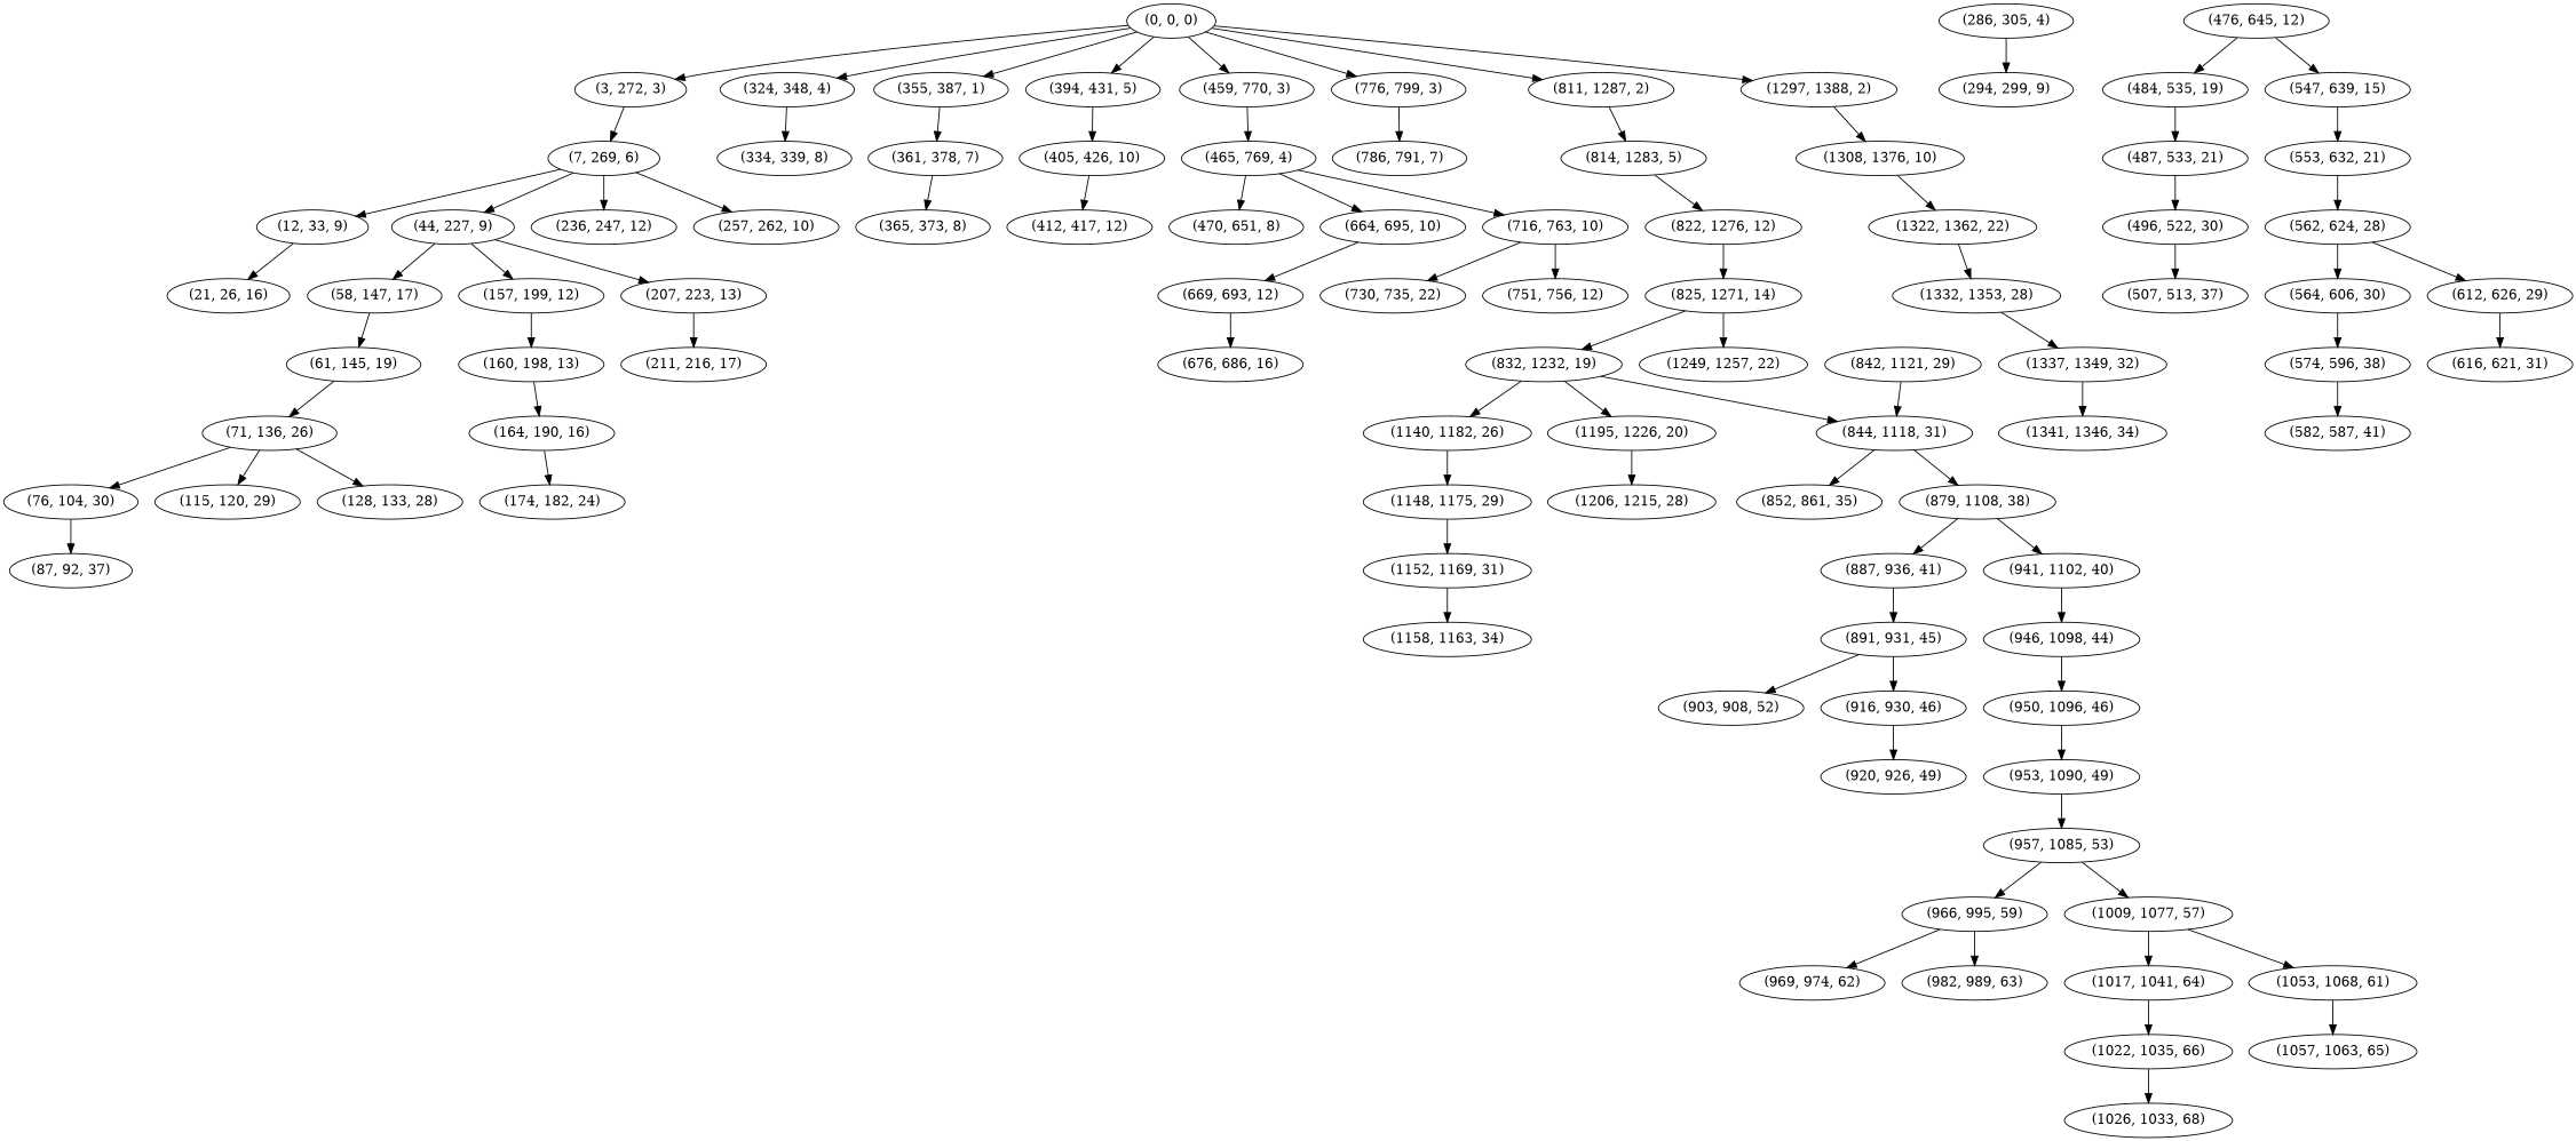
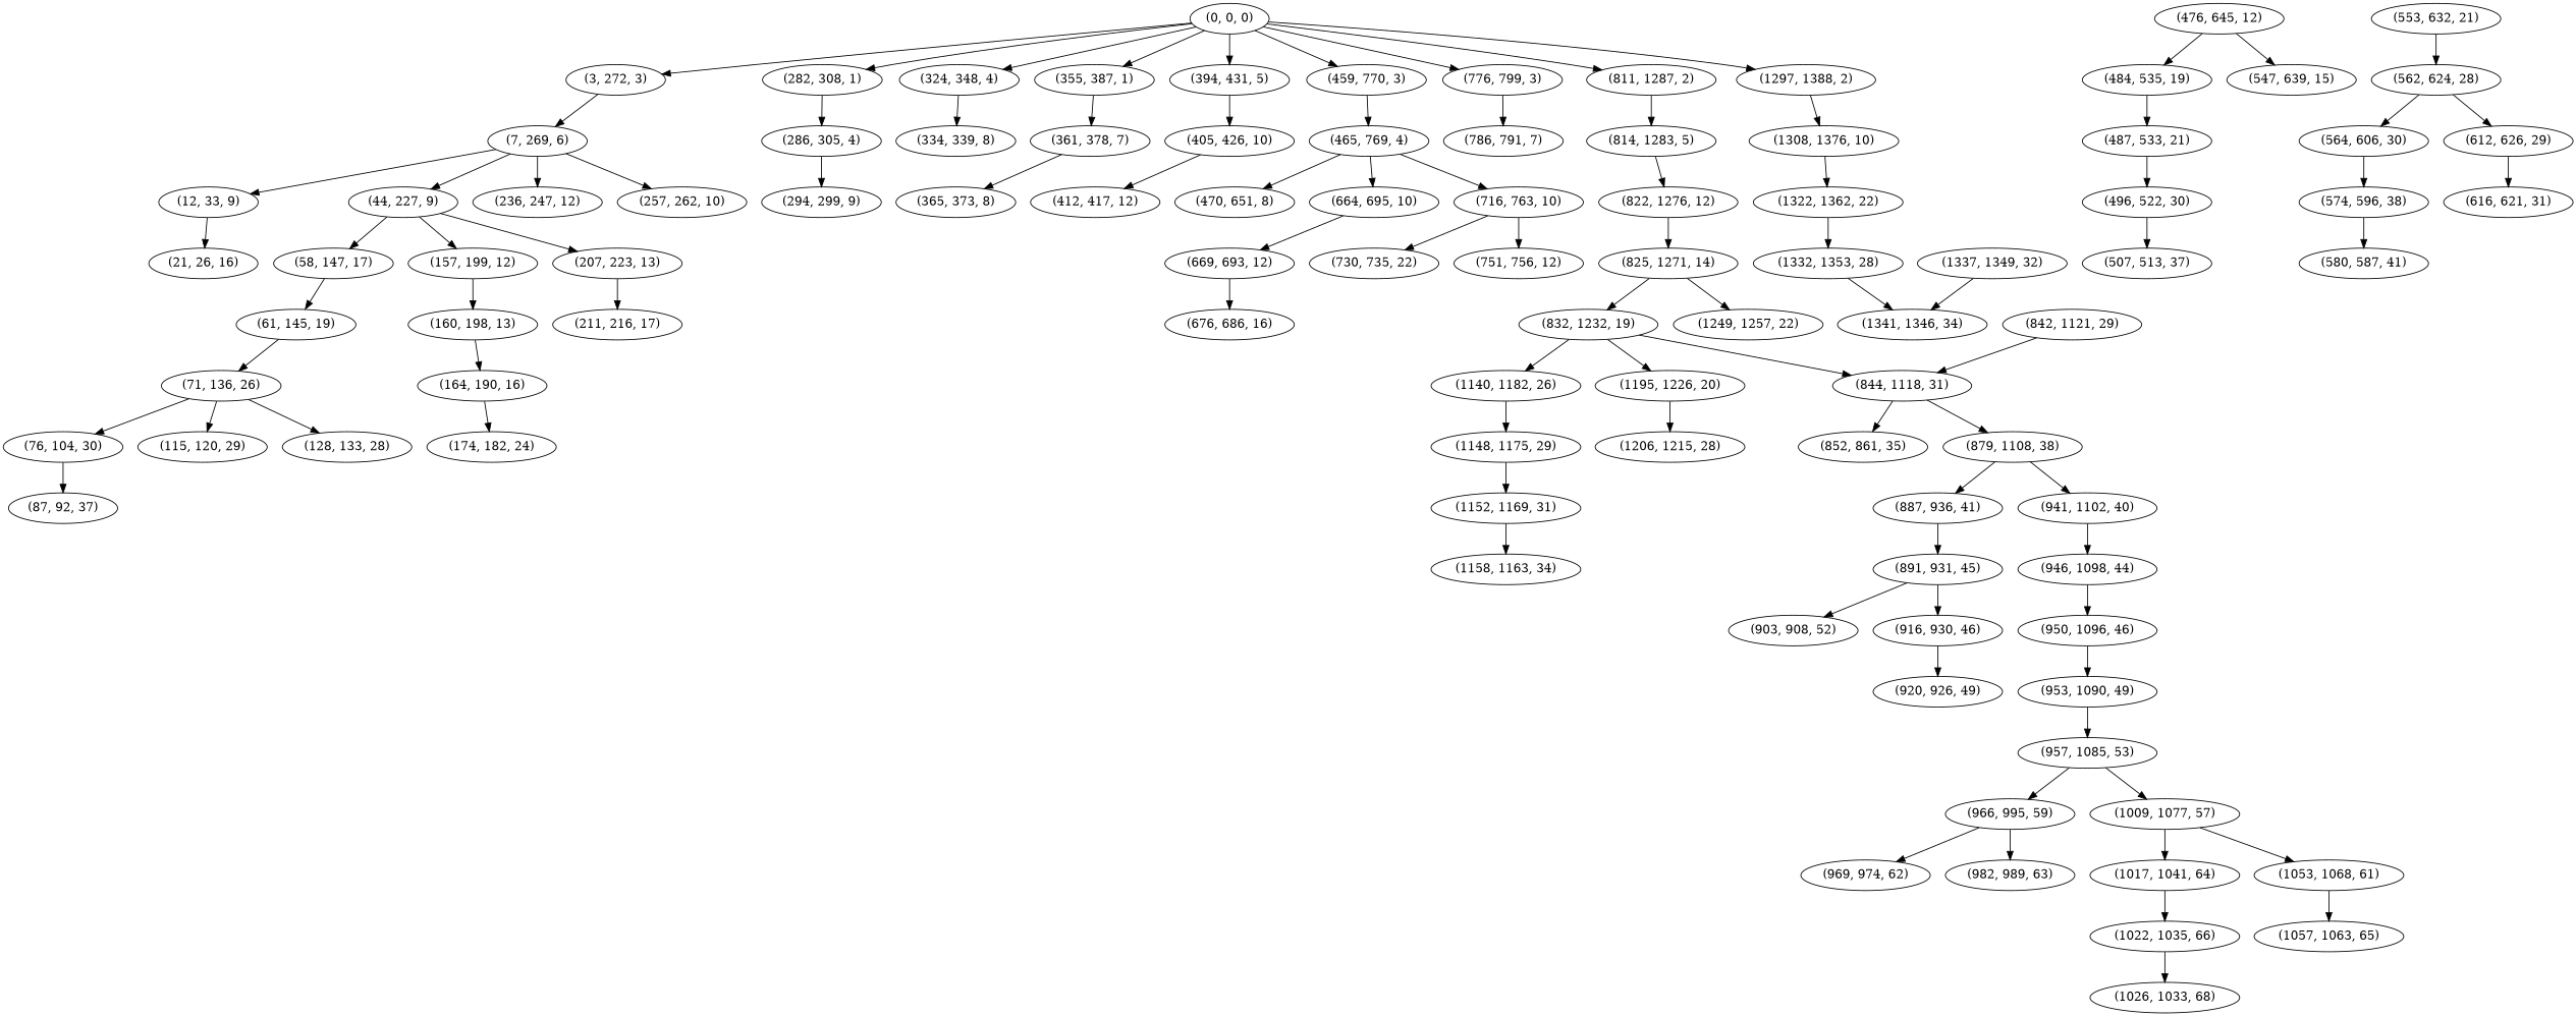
  digraph {
    "(0, 0, 0)"
    "(3, 272, 3)"
+   "(282, 308, 1)"
    "(324, 348, 4)"
    "(355, 387, 1)"
    "(394, 431, 5)"
    "(459, 770, 3)"
    "(776, 799, 3)"
    "(811, 1287, 2)"
    "(1297, 1388, 2)"
    "(7, 269, 6)"
    "(286, 305, 4)"
    "(334, 339, 8)"
    "(361, 378, 7)"
    "(405, 426, 10)"
    "(465, 769, 4)"
    "(786, 791, 7)"
    "(814, 1283, 5)"
    "(1308, 1376, 10)"
    "(12, 33, 9)"
    "(44, 227, 9)"
    "(236, 247, 12)"
    "(257, 262, 10)"
    "(21, 26, 16)"
    "(58, 147, 17)"
    "(157, 199, 12)"
    "(207, 223, 13)"
    "(61, 145, 19)"
    "(160, 198, 13)"
    "(211, 216, 17)"
    "(71, 136, 26)"
    "(76, 104, 30)"
    "(115, 120, 29)"
    "(128, 133, 28)"
    "(87, 92, 37)"
    "(164, 190, 16)"
    "(174, 182, 24)"
    "(294, 299, 9)"
    "(365, 373, 8)"
    "(412, 417, 12)"
    "(470, 651, 8)"
    "(664, 695, 10)"
    "(716, 763, 10)"
    "(669, 693, 12)"
    "(730, 735, 22)"
    "(751, 756, 12)"
    "(476, 645, 12)"
    "(484, 535, 19)"
    "(547, 639, 15)"
    "(487, 533, 21)"
    "(553, 632, 21)"
    "(496, 522, 30)"
    "(507, 513, 37)"
    "(562, 624, 28)"
    "(564, 606, 30)"
    n56 [label="(612, 626, 29)"]
    "(574, 596, 38)"
    "(616, 621, 31)"
-   "(580, 587, 41)" [label="(582, 587, 41)"]
+   "(580, 587, 41)"
    "(676, 686, 16)"
    "(822, 1276, 12)"
    "(825, 1271, 14)"
    "(832, 1232, 19)"
    "(1249, 1257, 22)"
    "(1140, 1182, 26)"
    "(1195, 1226, 20)"
    "(844, 1118, 31)"
    "(842, 1121, 29)"
    "(1148, 1175, 29)"
    "(1206, 1215, 28)"
    "(852, 861, 35)"
    "(879, 1108, 38)"
    "(887, 936, 41)"
    "(941, 1102, 40)"
    "(891, 931, 45)"
    "(946, 1098, 44)"
    "(903, 908, 52)"
    "(916, 930, 46)"
    "(920, 926, 49)"
    "(950, 1096, 46)"
    "(953, 1090, 49)"
    "(957, 1085, 53)"
    "(966, 995, 59)"
    "(1009, 1077, 57)"
    "(969, 974, 62)"
    "(982, 989, 63)"
    "(1017, 1041, 64)"
    "(1053, 1068, 61)"
    "(1022, 1035, 66)"
    "(1057, 1063, 65)"
    "(1026, 1033, 68)"
    "(1152, 1169, 31)"
    "(1158, 1163, 34)"
    "(1322, 1362, 22)"
    "(1332, 1353, 28)"
    "(1337, 1349, 32)"
    "(1341, 1346, 34)"
    "(0, 0, 0)" -> "(3, 272, 3)"
+   "(0, 0, 0)" -> "(282, 308, 1)"
    "(0, 0, 0)" -> "(324, 348, 4)"
    "(0, 0, 0)" -> "(355, 387, 1)"
    "(0, 0, 0)" -> "(394, 431, 5)"
    "(0, 0, 0)" -> "(459, 770, 3)"
    "(0, 0, 0)" -> "(776, 799, 3)"
    "(0, 0, 0)" -> "(811, 1287, 2)"
    "(0, 0, 0)" -> "(1297, 1388, 2)"
    "(3, 272, 3)" -> "(7, 269, 6)"
+   "(282, 308, 1)" -> "(286, 305, 4)"
    "(324, 348, 4)" -> "(334, 339, 8)"
    "(355, 387, 1)" -> "(361, 378, 7)"
    "(394, 431, 5)" -> "(405, 426, 10)"
    "(459, 770, 3)" -> "(465, 769, 4)"
    "(776, 799, 3)" -> "(786, 791, 7)"
    "(811, 1287, 2)" -> "(814, 1283, 5)"
    "(1297, 1388, 2)" -> "(1308, 1376, 10)"
    "(7, 269, 6)" -> "(12, 33, 9)"
    "(7, 269, 6)" -> "(44, 227, 9)"
    "(7, 269, 6)" -> "(236, 247, 12)"
    "(7, 269, 6)" -> "(257, 262, 10)"
    "(286, 305, 4)" -> "(294, 299, 9)"
    "(361, 378, 7)" -> "(365, 373, 8)"
    "(405, 426, 10)" -> "(412, 417, 12)"
    "(465, 769, 4)" -> "(470, 651, 8)"
    "(465, 769, 4)" -> "(664, 695, 10)"
    "(465, 769, 4)" -> "(716, 763, 10)"
    "(814, 1283, 5)" -> "(822, 1276, 12)"
    "(1308, 1376, 10)" -> "(1322, 1362, 22)"
    "(12, 33, 9)" -> "(21, 26, 16)"
    "(44, 227, 9)" -> "(58, 147, 17)"
    "(44, 227, 9)" -> "(157, 199, 12)"
    "(44, 227, 9)" -> "(207, 223, 13)"
    "(58, 147, 17)" -> "(61, 145, 19)"
    "(157, 199, 12)" -> "(160, 198, 13)"
    "(207, 223, 13)" -> "(211, 216, 17)"
    "(61, 145, 19)" -> "(71, 136, 26)"
    "(160, 198, 13)" -> "(164, 190, 16)"
    "(71, 136, 26)" -> "(76, 104, 30)"
    "(71, 136, 26)" -> "(115, 120, 29)"
    "(71, 136, 26)" -> "(128, 133, 28)"
    "(76, 104, 30)" -> "(87, 92, 37)"
    "(164, 190, 16)" -> "(174, 182, 24)"
    "(664, 695, 10)" -> "(669, 693, 12)"
    "(716, 763, 10)" -> "(730, 735, 22)"
    "(716, 763, 10)" -> "(751, 756, 12)"
    "(669, 693, 12)" -> "(676, 686, 16)"
    "(476, 645, 12)" -> "(484, 535, 19)"
    "(476, 645, 12)" -> "(547, 639, 15)"
    "(484, 535, 19)" -> "(487, 533, 21)"
-   "(547, 639, 15)" -> "(553, 632, 21)"
    "(487, 533, 21)" -> "(496, 522, 30)"
    "(553, 632, 21)" -> "(562, 624, 28)"
    "(496, 522, 30)" -> "(507, 513, 37)"
    "(562, 624, 28)" -> "(564, 606, 30)"
    "(562, 624, 28)" -> n56
    "(564, 606, 30)" -> "(574, 596, 38)"
    n56 -> "(616, 621, 31)"
    "(574, 596, 38)" -> "(580, 587, 41)"
    "(822, 1276, 12)" -> "(825, 1271, 14)"
    "(825, 1271, 14)" -> "(832, 1232, 19)"
    "(825, 1271, 14)" -> "(1249, 1257, 22)"
    "(832, 1232, 19)" -> "(1140, 1182, 26)"
    "(832, 1232, 19)" -> "(1195, 1226, 20)"
    "(832, 1232, 19)" -> "(844, 1118, 31)"
    "(1140, 1182, 26)" -> "(1148, 1175, 29)"
    "(1195, 1226, 20)" -> "(1206, 1215, 28)"
    "(844, 1118, 31)" -> "(852, 861, 35)"
    "(844, 1118, 31)" -> "(879, 1108, 38)"
    "(842, 1121, 29)" -> "(844, 1118, 31)"
    "(1148, 1175, 29)" -> "(1152, 1169, 31)"
    "(879, 1108, 38)" -> "(887, 936, 41)"
    "(879, 1108, 38)" -> "(941, 1102, 40)"
    "(887, 936, 41)" -> "(891, 931, 45)"
    "(941, 1102, 40)" -> "(946, 1098, 44)"
    "(891, 931, 45)" -> "(903, 908, 52)"
    "(891, 931, 45)" -> "(916, 930, 46)"
    "(946, 1098, 44)" -> "(950, 1096, 46)"
    "(916, 930, 46)" -> "(920, 926, 49)"
    "(950, 1096, 46)" -> "(953, 1090, 49)"
    "(953, 1090, 49)" -> "(957, 1085, 53)"
    "(957, 1085, 53)" -> "(966, 995, 59)"
    "(957, 1085, 53)" -> "(1009, 1077, 57)"
    "(966, 995, 59)" -> "(969, 974, 62)"
    "(966, 995, 59)" -> "(982, 989, 63)"
    "(1009, 1077, 57)" -> "(1017, 1041, 64)"
    "(1009, 1077, 57)" -> "(1053, 1068, 61)"
    "(1017, 1041, 64)" -> "(1022, 1035, 66)"
    "(1053, 1068, 61)" -> "(1057, 1063, 65)"
    "(1022, 1035, 66)" -> "(1026, 1033, 68)"
    "(1152, 1169, 31)" -> "(1158, 1163, 34)"
    "(1322, 1362, 22)" -> "(1332, 1353, 28)"
-   "(1332, 1353, 28)" -> "(1337, 1349, 32)"
+   "(1332, 1353, 28)" -> "(1341, 1346, 34)"
    "(1337, 1349, 32)" -> "(1341, 1346, 34)"
  }
